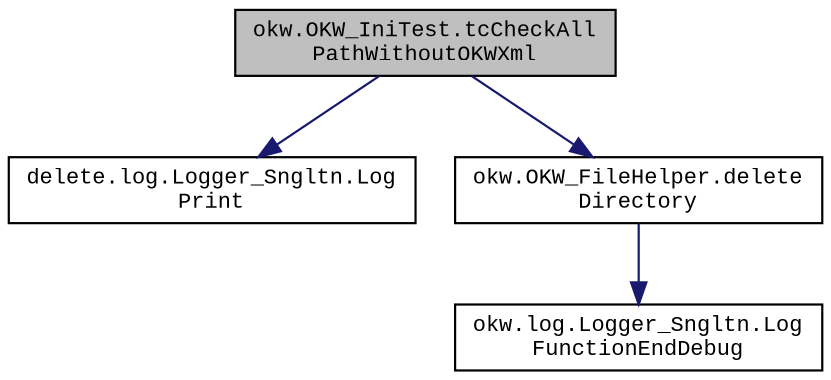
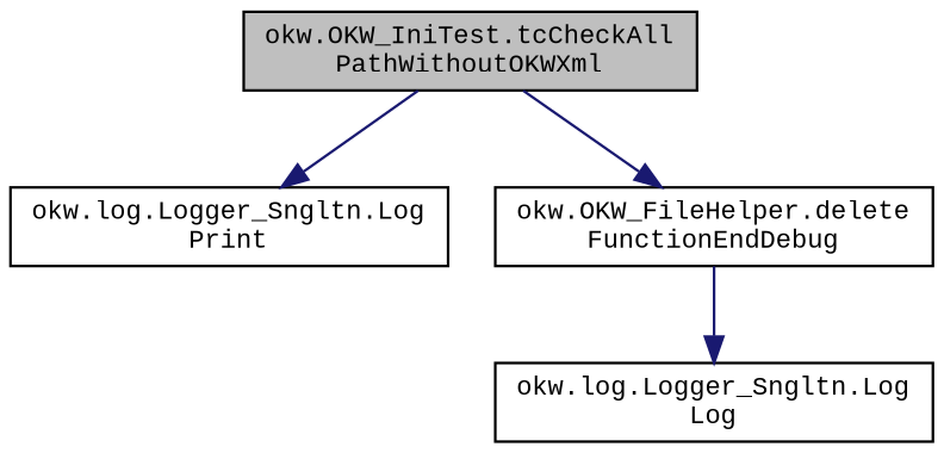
  digraph {
    fontname="Liberation Mono"
    rankdir=TB
    node [color=black fillcolor=white fontname="Liberation Mono" fontsize=10 shape=record style=filled]
    edge [color=midnightblue fontname="Liberation Mono" fontsize=10 labelfontname=Helvetica labelfontsize=10 style=solid]
    n1 [fillcolor=grey75 fontcolor=black height=0.2 label="okw.OKW_IniTest.tcCheckAll\lPathWithoutOKWXml" width=0.4]
-   n2 [height=0.2 label="delete.log.Logger_Sngltn.Log\lPrint" width=0.4]
-   n3 [height=0.2 label="okw.OKW_FileHelper.delete\lDirectory" width=0.4]
-   n4 [height=0.2 label="okw.log.Logger_Sngltn.Log\lFunctionEndDebug" width=0.4]
+   n2 [height=0.2 label="okw.log.Logger_Sngltn.Log\lPrint" width=0.4]
+   n3 [height=0.2 label="okw.OKW_FileHelper.delete\lFunctionEndDebug" width=0.4]
+   n4 [height=0.2 label="okw.log.Logger_Sngltn.Log\lLog" width=0.4]
    n1 -> n2
    n1 -> n3
    n3 -> n4
  }
